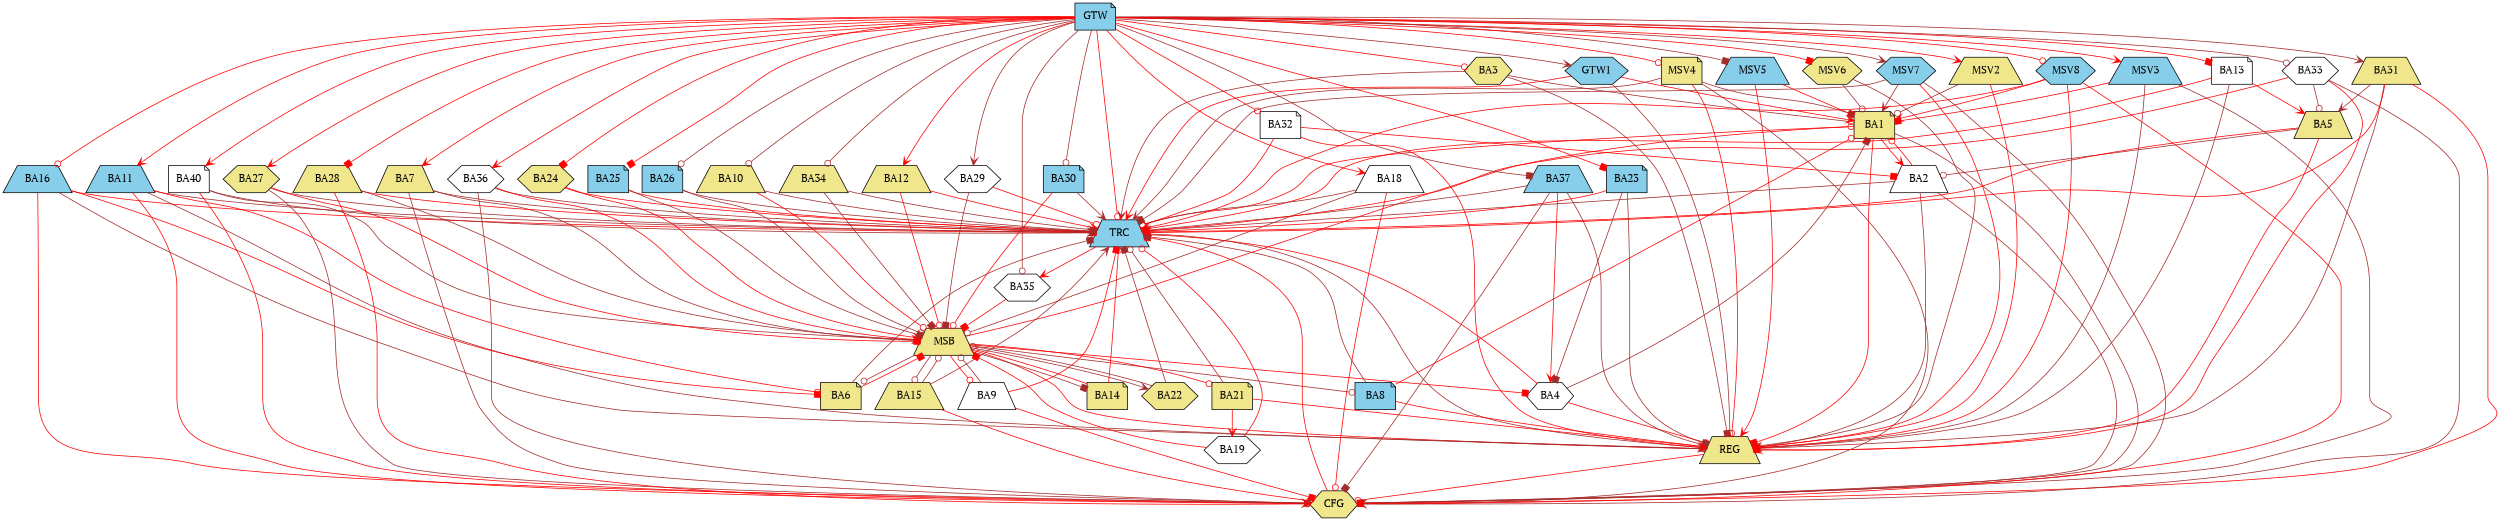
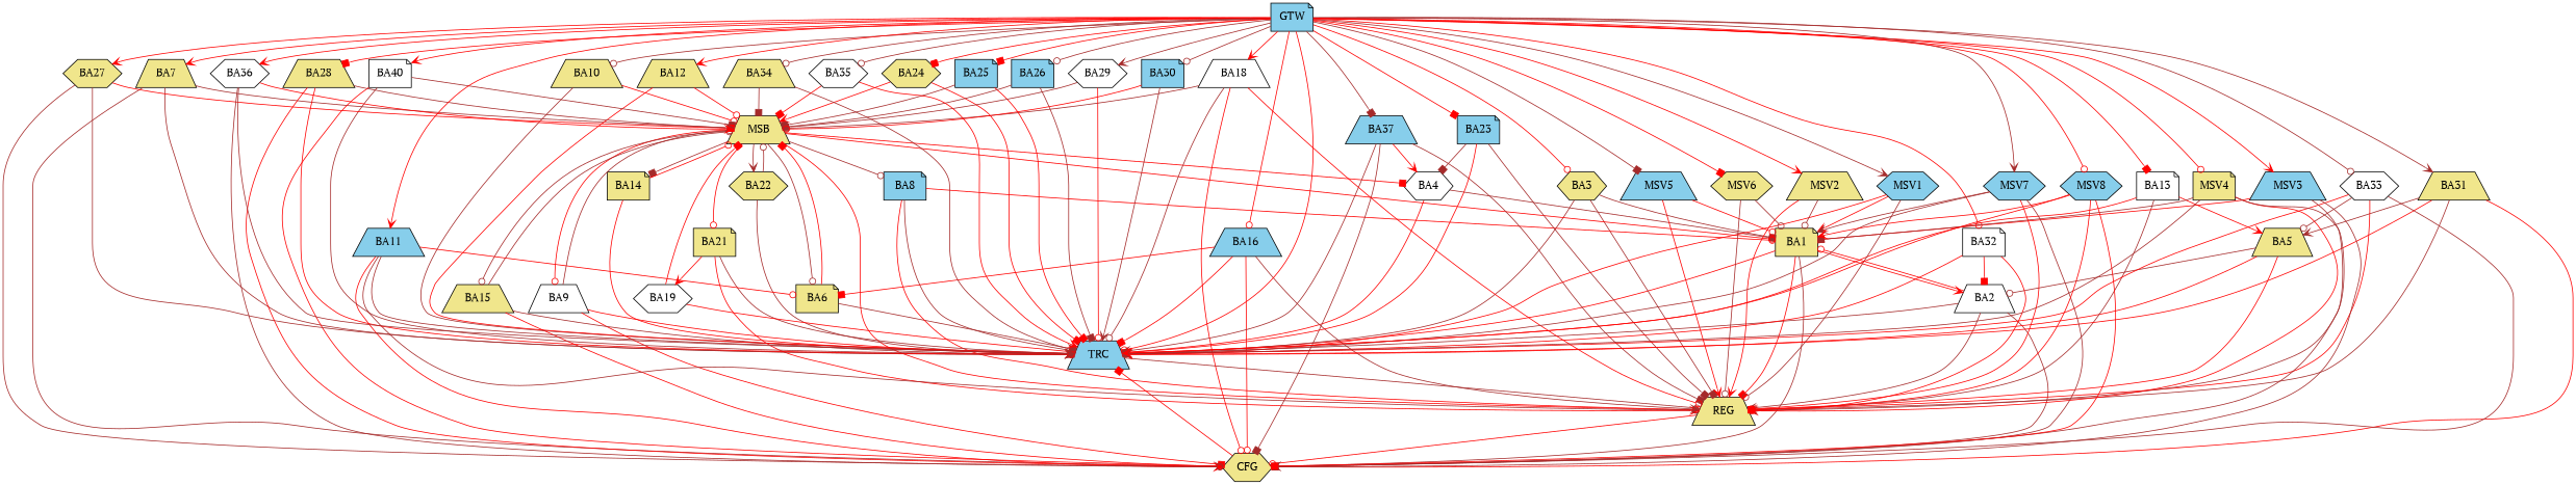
  strict digraph {
    fontname="PT Serif"
    node [fillcolor=khaki fontname="PT Serif" shape=trapezium style=filled]
    edge [arrowhead=odot color=red fontname="PT Serif"]
    n1 [label=BA1 shape=note]
    n2 [fillcolor=white label=BA2]
    n3 [label=REG]
    n4 [label=CFG shape=hexagon]
    n5 [fillcolor=skyblue label=TRC]
    n6 [label=BA3 shape=hexagon]
    n7 [fillcolor=white label=BA4 shape=hexagon]
    n8 [label=BA5]
    n9 [label=BA6 shape=note]
    n10 [label=MSB]
    n11 [fillcolor=skyblue label=BA8 shape=note]
    n12 [fillcolor=white label=BA9]
    n13 [label=BA14 shape=note]
    n14 [label=BA15]
    n15 [label=BA21 shape=note]
    n16 [label=BA22 shape=hexagon]
    n17 [label=BA7]
    n18 [label=BA10]
    n19 [fillcolor=skyblue label=BA11]
    n20 [label=BA12]
    n21 [fillcolor=white label=BA13 shape=note]
    n22 [fillcolor=skyblue label=BA16]
    n23 [fillcolor=skyblue label=BA37]
    n24 [fillcolor=white label=BA18]
    n25 [fillcolor=white label=BA19 shape=hexagon]
    n26 [fillcolor=white label=BA40 shape=note]
    n27 [fillcolor=skyblue label=BA23 shape=note]
    n28 [label=BA24 shape=hexagon]
    n29 [fillcolor=skyblue label=BA25 shape=note]
    n30 [fillcolor=skyblue label=BA26 shape=note]
    n31 [label=BA27 shape=hexagon]
    n32 [label=BA28]
    n33 [fillcolor=white label=BA29 shape=hexagon]
    n34 [fillcolor=skyblue label=BA30 shape=note]
    n35 [label=BA31]
    n36 [fillcolor=white label=BA32 shape=note]
    n37 [fillcolor=white label=BA33 shape=hexagon]
    n38 [label=BA34]
    n39 [fillcolor=white label=BA35 shape=hexagon]
    n40 [fillcolor=white label=BA36 shape=hexagon]
    n41 [fillcolor=skyblue label=GTW shape=note]
-   n42 [fillcolor=skyblue label=GTW1 shape=hexagon]
+   n42 [fillcolor=skyblue label=MSV1 shape=hexagon]
    n43 [label=MSV2]
    n44 [fillcolor=skyblue label=MSV3]
    n45 [label=MSV4 shape=note]
    n46 [fillcolor=skyblue label=MSV5]
    n47 [label=MSV6 shape=hexagon]
    n48 [fillcolor=skyblue label=MSV7 shape=hexagon]
    n49 [fillcolor=skyblue label=MSV8 shape=hexagon]
    n1 -> n2 [arrowhead=vee]
    n1 -> n3 [arrowhead=box]
    n1 -> n4 [color=brown]
    n1 -> n5
    n2 -> n1
    n2 -> n3 [arrowhead=vee color=brown]
    n2 -> n4 [arrowhead=box color=brown]
    n2 -> n5 [arrowhead=vee color=brown]
    n3 -> n4
    n4 -> n5 [arrowhead=box]
    n5 -> n3 [color=brown]
    n6 -> n1 [color=brown]
    n6 -> n3 [arrowhead=box color=brown]
    n6 -> n5 [arrowhead=vee color=brown]
    n7 -> n1 [arrowhead=box color=brown]
-   n7 -> n3
+   n24 -> n3
    n7 -> n5 [arrowhead=box]
    n8 -> n2 [color=brown]
    n8 -> n3 [arrowhead=vee]
    n8 -> n5 [arrowhead=vee]
    n9 -> n5 [arrowhead=box color=brown]
    n9 -> n10 [arrowhead=box]
    n10 -> n1
    n10 -> n3
    n10 -> n7 [arrowhead=box]
    n10 -> n9 [color=brown]
    n10 -> n11 [color=brown]
    n10 -> n12
    n10 -> n13 [arrowhead=box color=brown]
    n10 -> n14 [color=brown]
    n10 -> n15
    n10 -> n16 [arrowhead=vee color=brown]
    n11 -> n1
    n11 -> n3
    n11 -> n5 [arrowhead=box color=brown]
    n12 -> n4 [arrowhead=box]
    n12 -> n5 [arrowhead=box]
    n12 -> n10 [color=brown]
    n13 -> n5
    n13 -> n10
    n14 -> n4
    n14 -> n5 [arrowhead=vee color=brown]
    n14 -> n10 [color=brown]
    n15 -> n3 [arrowhead=vee]
    n15 -> n5 [color=brown]
    n15 -> n25 [arrowhead=vee]
    n16 -> n5 [arrowhead=box color=brown]
    n16 -> n10 [color=brown]
    n17 -> n4 [arrowhead=vee color=brown]
    n17 -> n5 [color=brown]
    n17 -> n10 [arrowhead=box color=brown]
    n18 -> n5 [arrowhead=box color=brown]
    n18 -> n10
    n19 -> n3 [color=brown]
    n19 -> n4 [arrowhead=vee]
    n19 -> n5 [arrowhead=vee color=brown]
    n19 -> n9
    n20 -> n5 [arrowhead=vee]
    n20 -> n10
    n21 -> n3 [color=brown]
    n21 -> n5 [arrowhead=vee]
    n21 -> n8 [arrowhead=vee]
    n22 -> n3 [arrowhead=vee color=brown]
    n22 -> n4
    n22 -> n5 [arrowhead=box]
    n22 -> n9 [arrowhead=box]
    n23 -> n3 [arrowhead=box color=brown]
    n23 -> n4 [arrowhead=box color=brown]
    n23 -> n5 [arrowhead=vee color=brown]
    n23 -> n7 [arrowhead=vee]
    n24 -> n4
    n24 -> n5 [color=brown]
    n24 -> n10 [color=brown]
    n25 -> n5
    n25 -> n10 [arrowhead=box]
    n26 -> n4
    n26 -> n5 [color=brown]
    n26 -> n10 [arrowhead=box color=brown]
    n27 -> n3 [arrowhead=box color=brown]
    n27 -> n5 [arrowhead=vee]
    n27 -> n7 [arrowhead=box color=brown]
    n28 -> n5 [arrowhead=box]
    n28 -> n10 [arrowhead=vee]
    n29 -> n5 [arrowhead=box]
    n29 -> n10 [arrowhead=box color=brown]
    n30 -> n5 [arrowhead=box color=brown]
    n30 -> n10 [color=brown]
    n31 -> n4 [color=brown]
    n31 -> n5 [arrowhead=vee color=brown]
    n31 -> n10 [arrowhead=box]
    n32 -> n4
    n32 -> n5
    n32 -> n10 [arrowhead=vee color=brown]
    n33 -> n5
    n33 -> n10 [arrowhead=box color=brown]
    n34 -> n5 [arrowhead=vee color=brown]
    n34 -> n10
    n35 -> n3 [arrowhead=box color=brown]
    n35 -> n4 [arrowhead=box]
    n35 -> n5
    n35 -> n8 [arrowhead=vee color=brown]
    n36 -> n2 [arrowhead=box]
    n36 -> n3 [arrowhead=vee]
    n36 -> n5
    n37 -> n3 [arrowhead=box]
    n37 -> n4 [arrowhead=vee color=brown]
    n37 -> n5 [arrowhead=vee]
    n37 -> n8 [color=brown]
    n38 -> n5 [arrowhead=vee color=brown]
    n38 -> n10 [arrowhead=box color=brown]
-   n5 -> n39 [arrowhead=vee]
+   n39 -> n5 [arrowhead=vee]
    n39 -> n10 [arrowhead=box]
    n40 -> n4 [color=brown]
    n40 -> n5 [arrowhead=vee color=brown]
    n40 -> n10 [arrowhead=vee]
    n41 -> n5
    n41 -> n6
    n41 -> n17 [arrowhead=vee]
    n41 -> n18 [color=brown]
    n41 -> n19 [arrowhead=vee]
    n41 -> n20 [arrowhead=vee]
    n41 -> n21 [arrowhead=box]
    n41 -> n22
    n41 -> n23 [arrowhead=box color=brown]
    n41 -> n24 [arrowhead=vee]
    n41 -> n26 [arrowhead=vee]
    n41 -> n27 [arrowhead=box]
    n41 -> n28 [arrowhead=box]
    n41 -> n29 [arrowhead=box]
    n41 -> n30 [color=brown]
    n41 -> n31 [arrowhead=vee]
    n41 -> n32 [arrowhead=box]
    n41 -> n33 [arrowhead=vee color=brown]
    n41 -> n34 [color=brown]
    n41 -> n35 [arrowhead=vee color=brown]
    n41 -> n36
    n41 -> n37 [color=brown]
    n41 -> n38 [color=brown]
    n41 -> n39 [color=brown]
    n41 -> n40 [arrowhead=vee]
    n41 -> n42 [arrowhead=vee color=brown]
    n41 -> n43 [arrowhead=vee]
    n41 -> n44 [arrowhead=vee]
    n41 -> n45
    n41 -> n46 [arrowhead=box color=brown]
    n41 -> n47 [arrowhead=box]
    n41 -> n48 [arrowhead=vee color=brown]
    n41 -> n49
    n42 -> n1 [arrowhead=vee]
    n42 -> n3 [color=brown]
    n42 -> n5 [arrowhead=vee]
    n43 -> n1 [color=brown]
    n43 -> n3 [arrowhead=vee]
    n44 -> n1 [arrowhead=box]
    n44 -> n3 [arrowhead=vee color=brown]
    n44 -> n4 [arrowhead=box color=brown]
    n45 -> n1 [arrowhead=box color=brown]
    n45 -> n3
    n45 -> n4 [arrowhead=vee color=brown]
    n45 -> n5 [arrowhead=vee color=brown]
    n46 -> n1
    n46 -> n3 [arrowhead=vee]
    n47 -> n1 [color=brown]
    n47 -> n3 [color=brown]
    n48 -> n1 [arrowhead=vee color=brown]
    n48 -> n3
    n48 -> n4 [color=brown]
    n48 -> n5 [arrowhead=box color=brown]
    n49 -> n1 [arrowhead=vee]
    n49 -> n3 [arrowhead=box]
    n49 -> n4 [arrowhead=box]
    n49 -> n5 [arrowhead=vee]
  }
